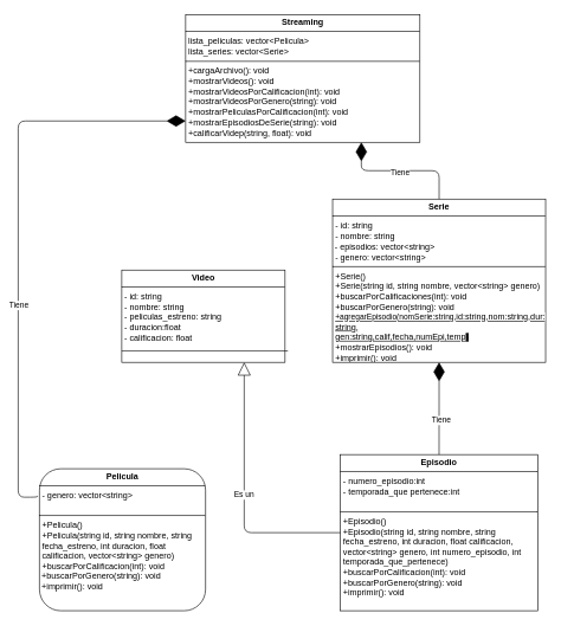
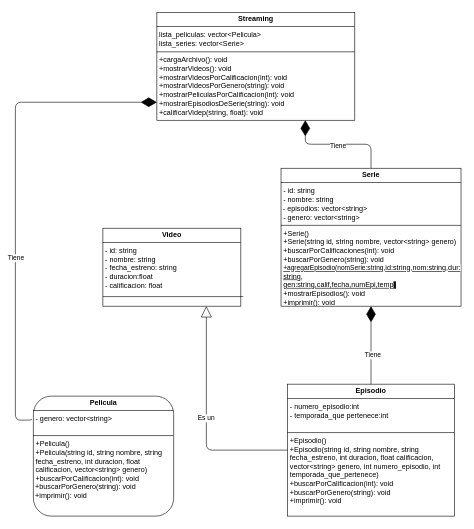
  <mxCell id="0" />
  <mxCell id="1" parent="0" />
  <mxCell id="2" value="&lt;p style=&quot;margin:0px;margin-top:4px;text-align:center;&quot;&gt;&lt;b&gt;Streaming&lt;/b&gt;&lt;/p&gt;&lt;hr size=&quot;1&quot; style=&quot;border-style:solid;&quot;&gt;&lt;p style=&quot;margin:0px;margin-left:4px;&quot;&gt;lista_peliculas: vector&amp;lt;Pelicula&amp;gt;&lt;/p&gt;&lt;p style=&quot;margin:0px;margin-left:4px;&quot;&gt;lista_series: vector&amp;lt;Serie&amp;gt;&lt;/p&gt;&lt;hr size=&quot;1&quot; style=&quot;border-style:solid;&quot;&gt;&lt;p style=&quot;margin:0px;margin-left:4px;&quot;&gt;+cargaArchivo(): void&lt;/p&gt;&lt;p style=&quot;margin:0px;margin-left:4px;&quot;&gt;+mostrarVideos(): void&lt;/p&gt;&lt;p style=&quot;margin:0px;margin-left:4px;&quot;&gt;+mostrarVideosPorCalificacion(int): void&amp;nbsp;&lt;/p&gt;&lt;p style=&quot;margin:0px;margin-left:4px;&quot;&gt;+mostrarVideosPorGenero(string): void&amp;nbsp;&lt;/p&gt;&lt;p style=&quot;margin:0px;margin-left:4px;&quot;&gt;+mostrarPeliculasPorCalificacion(int): void&lt;/p&gt;&lt;p style=&quot;margin:0px;margin-left:4px;&quot;&gt;+mostrarEpisodiosDeSerie(string): void&lt;/p&gt;&lt;p style=&quot;margin:0px;margin-left:4px;&quot;&gt;+calificarVidep(string, float): void&lt;/p&gt;" style="verticalAlign=top;align=left;overflow=fill;html=1;whiteSpace=wrap;" vertex="1" parent="1"><mxGeometry x="255.91" y="20" width="330" height="180" as="geometry" /></mxCell>
  <mxCell id="3" value="&lt;p style=&quot;margin:0px;margin-top:4px;text-align:center;&quot;&gt;&lt;b&gt;Serie&lt;/b&gt;&lt;/p&gt;&lt;hr size=&quot;1&quot; style=&quot;border-style:solid;&quot;&gt;&lt;p style=&quot;margin: 0px 0px 0px 4px;&quot;&gt;- id: string&lt;/p&gt;&lt;p style=&quot;margin: 0px 0px 0px 4px;&quot;&gt;- nombre: string&lt;/p&gt;&amp;nbsp;- episodios: vector&amp;lt;string&amp;gt;&lt;div&gt;&lt;p style=&quot;margin: 0px 0px 0px 4px;&quot;&gt;- genero: vector&amp;lt;string&amp;gt;&lt;/p&gt;&lt;p style=&quot;margin: 0px 0px 0px 4px;&quot;&gt;&lt;span style=&quot;color: rgb(63, 63, 63);&quot;&gt;&lt;/span&gt;&lt;/p&gt;&lt;hr size=&quot;1&quot; style=&quot;border-style:solid;&quot;&gt;&lt;p style=&quot;margin:0px;margin-left:4px;&quot;&gt;+Serie()&lt;/p&gt;&lt;p style=&quot;margin:0px;margin-left:4px;&quot;&gt;+Serie(string id, string nombre, vector&amp;lt;string&amp;gt; genero)&lt;/p&gt;&lt;p style=&quot;margin:0px;margin-left:4px;&quot;&gt;+buscarPorCalificaciones(int): void&lt;/p&gt;&lt;p style=&quot;margin:0px;margin-left:4px;&quot;&gt;+buscarPorGenero(string): void&lt;/p&gt;&lt;p style=&quot;margin:0px;margin-left:4px;&quot;&gt;&lt;u style=&quot;background-color: light-dark(#ffffff, var(--ge-dark-color, #121212));&quot;&gt;&lt;span style=&quot;color: light-dark(rgb(0, 0, 0), rgb(255, 255, 255)); text-wrap-mode: nowrap; font-size: 11px; text-align: center;&quot;&gt;+agregarEpisodio(nomSerie:string,&lt;/span&gt;&lt;span style=&quot;color: light-dark(rgb(0, 0, 0), rgb(255, 255, 255));&quot;&gt;id:string,nom:string,dur: string,&lt;/span&gt;&lt;/u&gt;&lt;/p&gt;&lt;p style=&quot;margin:0px;margin-left:4px;&quot;&gt;&lt;u&gt;&lt;span style=&quot;background-color: transparent; color: light-dark(rgb(0, 0, 0), rgb(255, 255, 255));&quot;&gt;gen:string,calif,fecha,numEpi,temp&lt;/span&gt;&lt;span style=&quot;color: light-dark(rgb(0, 0, 0), rgb(255, 255, 255)); text-wrap-mode: nowrap; font-size: 11px; text-align: center; background-color: rgb(18, 18, 18);&quot;&gt;)&lt;/span&gt;&lt;/u&gt;&lt;/p&gt;&lt;p style=&quot;margin:0px;margin-left:4px;&quot;&gt;&lt;span style=&quot;background-color: transparent; color: light-dark(rgb(0, 0, 0), rgb(255, 255, 255));&quot;&gt;+mostrarEpisodios(): void&lt;/span&gt;&lt;/p&gt;&lt;p style=&quot;margin:0px;margin-left:4px;&quot;&gt;+imprimir(): void&lt;/p&gt;&lt;/div&gt;" style="verticalAlign=top;align=left;overflow=fill;html=1;whiteSpace=wrap;" vertex="1" parent="1"><mxGeometry x="462.91" y="280" width="300.09" height="230" as="geometry" /></mxCell>
  <mxCell id="4" value="&lt;p style=&quot;margin:0px;margin-top:4px;text-align:center;&quot;&gt;&lt;b&gt;Pelicula&lt;/b&gt;&lt;/p&gt;&lt;hr size=&quot;1&quot; style=&quot;border-style:solid;&quot;&gt;&lt;p style=&quot;margin: 0px 0px 0px 4px;&quot;&gt;&lt;span style=&quot;background-color: transparent;&quot;&gt;- genero: vector&amp;lt;string&amp;gt;&lt;/span&gt;&lt;/p&gt;&lt;div&gt;&lt;span style=&quot;background-color: transparent;&quot;&gt;&lt;br&gt;&lt;/span&gt;&lt;/div&gt;&lt;hr size=&quot;1&quot; style=&quot;border-style:solid;&quot;&gt;&lt;p style=&quot;margin:0px;margin-left:4px;&quot;&gt;&lt;span style=&quot;background-color: transparent; color: light-dark(rgb(0, 0, 0), rgb(255, 255, 255));&quot;&gt;&lt;/span&gt;&lt;/p&gt;&lt;p style=&quot;margin:0px;margin-left:4px;&quot;&gt;+Pelicula()&lt;/p&gt;&lt;p style=&quot;margin:0px;margin-left:4px;&quot;&gt;+Pelicula(string id, string nombre, string fecha_estreno, int duracion, float calificacion, vector&amp;lt;string&amp;gt; genero)&lt;/p&gt;&lt;p style=&quot;margin:0px;margin-left:4px;&quot;&gt;&lt;span style=&quot;background-color: transparent; color: light-dark(rgb(0, 0, 0), rgb(255, 255, 255));&quot;&gt;+buscarPorCalificacion(int): void&lt;/span&gt;&lt;/p&gt;&lt;div&gt;&amp;nbsp;+buscarPorGenero(string): void&lt;/div&gt;&lt;div&gt;&amp;nbsp;+imprimir(): void&lt;/div&gt;" style="verticalAlign=top;align=left;overflow=fill;html=1;whiteSpace=wrap;rounded=1;" vertex="1" parent="1"><mxGeometry x="50" y="660" width="233.91" height="200" as="geometry" /></mxCell>
  <mxCell id="5" value="&lt;p style=&quot;margin:0px;margin-top:4px;text-align:center;&quot;&gt;&lt;b&gt;Episodio&lt;/b&gt;&lt;/p&gt;&lt;hr size=&quot;1&quot; style=&quot;border-style:solid;&quot;&gt;&lt;p style=&quot;margin:0px;margin-left:4px;&quot;&gt;&lt;span style=&quot;background-color: transparent;&quot;&gt;- numero_episodio:int&lt;/span&gt;&lt;/p&gt;&lt;p style=&quot;margin:0px;margin-left:4px;&quot;&gt;- temporada_que pertenece:int&lt;/p&gt;&lt;p style=&quot;margin: 0px 0px 0px 4px;&quot;&gt;&lt;br&gt;&lt;/p&gt;&lt;hr size=&quot;1&quot; style=&quot;border-style:solid;&quot;&gt;&lt;p style=&quot;margin:0px;margin-left:4px;&quot;&gt;+Episodio()&lt;/p&gt;&lt;p style=&quot;margin:0px;margin-left:4px;&quot;&gt;+Episodio(string id, string nombre, string fecha_estreno, int duracion, float calificacion, vector&amp;lt;string&amp;gt; genero, int numero_episodio, int temporada_que_pertenece)&lt;/p&gt;&lt;p style=&quot;margin:0px;margin-left:4px;&quot;&gt;+buscarPorCalificacion(int): void&lt;/p&gt;&lt;p style=&quot;margin:0px;margin-left:4px;&quot;&gt;+buscarPorGenero(string): void&lt;/p&gt;&lt;p style=&quot;margin:0px;margin-left:4px;&quot;&gt;+imprimir(): void&lt;/p&gt;" style="verticalAlign=top;align=left;overflow=fill;html=1;whiteSpace=wrap;" vertex="1" parent="1"><mxGeometry x="473.87" y="640" width="278.09" height="220" as="geometry" /></mxCell>
  <mxCell id="6" value="" style="endArrow=diamondThin;endFill=1;endSize=24;html=1;entryX=0.25;entryY=1;entryDx=0;entryDy=0;exitX=-0.013;exitY=0.19;exitDx=0;exitDy=0;edgeStyle=orthogonalEdgeStyle;exitPerimeter=0;fontFamily=Helvetica;" edge="1" parent="1" source="4"><mxGeometry width="160" relative="1" as="geometry"><mxPoint x="-15.915" y="670.98" as="sourcePoint" /><mxPoint x="255.91" y="170" as="targetPoint" /><Array as="points"><mxPoint x="47" y="700" /><mxPoint x="20" y="700" /><mxPoint x="20" y="170" /></Array></mxGeometry></mxCell>
  <mxCell id="7" value="Tiene" style="edgeLabel;html=1;align=center;verticalAlign=middle;resizable=0;points=[];" connectable="0" vertex="1" parent="6"><mxGeometry x="-0.245" relative="1" as="geometry"><mxPoint as="offset" /></mxGeometry></mxCell>
  <mxCell id="8" value="" style="endArrow=diamondThin;endFill=1;endSize=24;html=1;entryX=0.75;entryY=1;entryDx=0;entryDy=0;exitX=0.5;exitY=0;exitDx=0;exitDy=0;edgeStyle=orthogonalEdgeStyle;" edge="1" parent="1" source="3" target="2"><mxGeometry width="160" relative="1" as="geometry"><mxPoint x="267.91" y="360" as="sourcePoint" /><mxPoint x="348.91" y="120" as="targetPoint" /></mxGeometry></mxCell>
  <mxCell id="9" value="Tiene" style="edgeLabel;html=1;align=center;verticalAlign=middle;resizable=0;points=[];" connectable="0" vertex="1" parent="8"><mxGeometry x="0.014" y="1" relative="1" as="geometry"><mxPoint as="offset" /></mxGeometry></mxCell>
  <mxCell id="10" value="" style="endArrow=diamondThin;endFill=1;endSize=24;html=1;entryX=0.5;entryY=1;entryDx=0;entryDy=0;exitX=0.5;exitY=0;exitDx=0;exitDy=0;" edge="1" parent="1" source="5" target="3"><mxGeometry width="160" relative="1" as="geometry"><mxPoint x="325.91" y="690" as="sourcePoint" /><mxPoint x="645.91" y="530" as="targetPoint" /></mxGeometry></mxCell>
  <mxCell id="11" value="Tiene" style="edgeLabel;html=1;align=center;verticalAlign=middle;resizable=0;points=[];" connectable="0" vertex="1" parent="10"><mxGeometry x="-0.239" y="-3" relative="1" as="geometry"><mxPoint as="offset" /></mxGeometry></mxCell>
- <mxCell id="12" value="&lt;p style=&quot;margin:0px;margin-top:4px;text-align:center;&quot;&gt;&lt;b&gt;Video&lt;/b&gt;&lt;/p&gt;&lt;hr size=&quot;1&quot; style=&quot;border-style:solid;&quot;&gt;&lt;p style=&quot;margin:0px;margin-left:4px;&quot;&gt;&lt;/p&gt;&lt;p style=&quot;margin: 0px 0px 0px 4px;&quot;&gt;- id: string&lt;/p&gt;&lt;p style=&quot;margin: 0px 0px 0px 4px;&quot;&gt;- nombre: string&lt;/p&gt;&lt;p style=&quot;margin: 0px 0px 0px 4px;&quot;&gt;&lt;span&gt;&lt;font style=&quot;color: light-dark(rgb(0, 0, 0), rgb(255, 255, 255));&quot;&gt;- peliculas_estreno: string&lt;/font&gt;&lt;/span&gt;&lt;/p&gt;&lt;p style=&quot;margin: 0px 0px 0px 4px;&quot;&gt;&lt;span style=&quot;color: rgb(63, 63, 63);&quot;&gt;&lt;font style=&quot;color: light-dark(rgb(0, 0, 0), rgb(255, 255, 255));&quot;&gt;- duracion:float&lt;/font&gt;&lt;/span&gt;&lt;/p&gt;&lt;p style=&quot;margin: 0px 0px 0px 4px;&quot;&gt;&lt;span style=&quot;background-color: transparent;&quot;&gt;- calificacion: float&lt;/span&gt;&lt;/p&gt;&lt;div&gt;&lt;span style=&quot;background-color: transparent;&quot;&gt;&lt;br&gt;&lt;/span&gt;&lt;/div&gt;" style="verticalAlign=top;align=left;overflow=fill;html=1;whiteSpace=wrap;" vertex="1" parent="1"><mxGeometry x="165.91" y="380" width="230" height="130" as="geometry" /></mxCell>
+ <mxCell id="12" value="&lt;p style=&quot;margin:0px;margin-top:4px;text-align:center;&quot;&gt;&lt;b&gt;Video&lt;/b&gt;&lt;/p&gt;&lt;hr size=&quot;1&quot; style=&quot;border-style:solid;&quot;&gt;&lt;p style=&quot;margin:0px;margin-left:4px;&quot;&gt;&lt;/p&gt;&lt;p style=&quot;margin: 0px 0px 0px 4px;&quot;&gt;- id: string&lt;/p&gt;&lt;p style=&quot;margin: 0px 0px 0px 4px;&quot;&gt;- nombre: string&lt;/p&gt;&lt;p style=&quot;margin: 0px 0px 0px 4px;&quot;&gt;&lt;span&gt;&lt;font style=&quot;color: light-dark(rgb(0, 0, 0), rgb(255, 255, 255));&quot;&gt;- fecha_estreno: string&lt;/font&gt;&lt;/span&gt;&lt;/p&gt;&lt;p style=&quot;margin: 0px 0px 0px 4px;&quot;&gt;&lt;span style=&quot;color: rgb(63, 63, 63);&quot;&gt;&lt;font style=&quot;color: light-dark(rgb(0, 0, 0), rgb(255, 255, 255));&quot;&gt;- duracion:float&lt;/font&gt;&lt;/span&gt;&lt;/p&gt;&lt;p style=&quot;margin: 0px 0px 0px 4px;&quot;&gt;&lt;span style=&quot;background-color: transparent;&quot;&gt;- calificacion: float&lt;/span&gt;&lt;/p&gt;&lt;div&gt;&lt;span style=&quot;background-color: transparent;&quot;&gt;&lt;br&gt;&lt;/span&gt;&lt;/div&gt;" style="verticalAlign=top;align=left;overflow=fill;html=1;whiteSpace=wrap;" vertex="1" parent="1"><mxGeometry x="165.91" y="380" width="230" height="130" as="geometry" /></mxCell>
  <mxCell id="13" value="Es un" style="endArrow=block;endSize=16;endFill=0;html=1;exitX=0;exitY=0.5;exitDx=0;exitDy=0;entryX=0.75;entryY=1;entryDx=0;entryDy=0;edgeStyle=orthogonalEdgeStyle;" edge="1" parent="1" source="5" target="12"><mxGeometry x="-0.001" width="160" relative="1" as="geometry"><mxPoint x="168.91" y="590" as="sourcePoint" /><mxPoint x="290.91" y="490" as="targetPoint" /><mxPoint as="offset" /></mxGeometry></mxCell>
  <mxCell id="14" value="" style="line;strokeWidth=1;fillColor=none;align=left;verticalAlign=middle;spacingTop=-1;spacingLeft=3;spacingRight=3;rotatable=0;labelPosition=right;points=[];portConstraint=eastwest;strokeColor=inherit;" vertex="1" parent="1"><mxGeometry x="165.91" y="490" width="234.09" height="8" as="geometry" /></mxCell>
